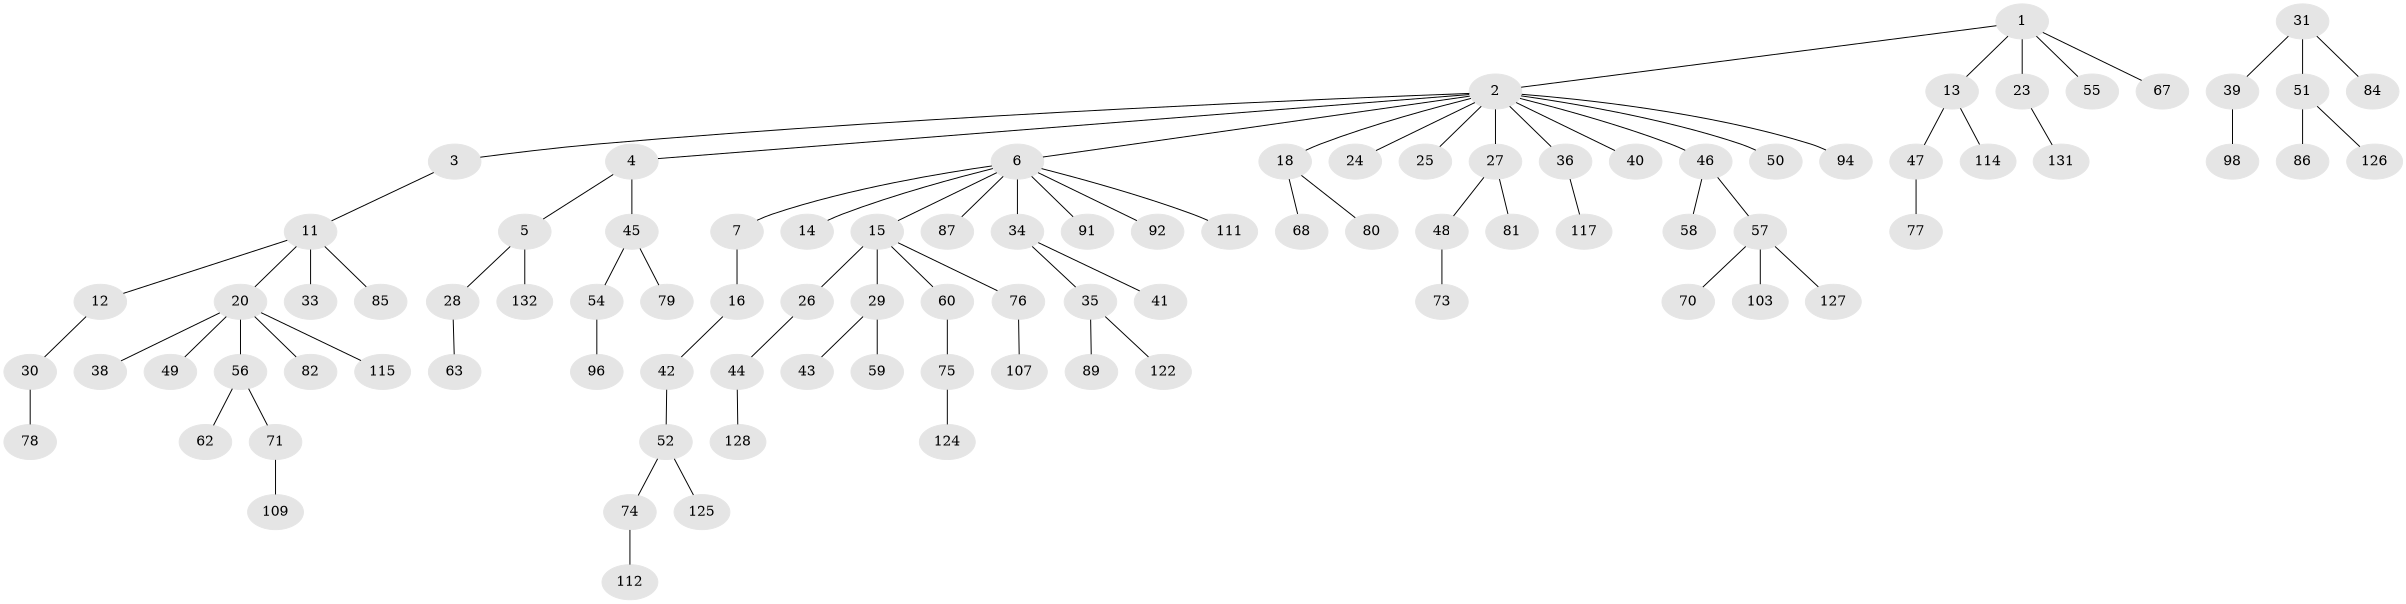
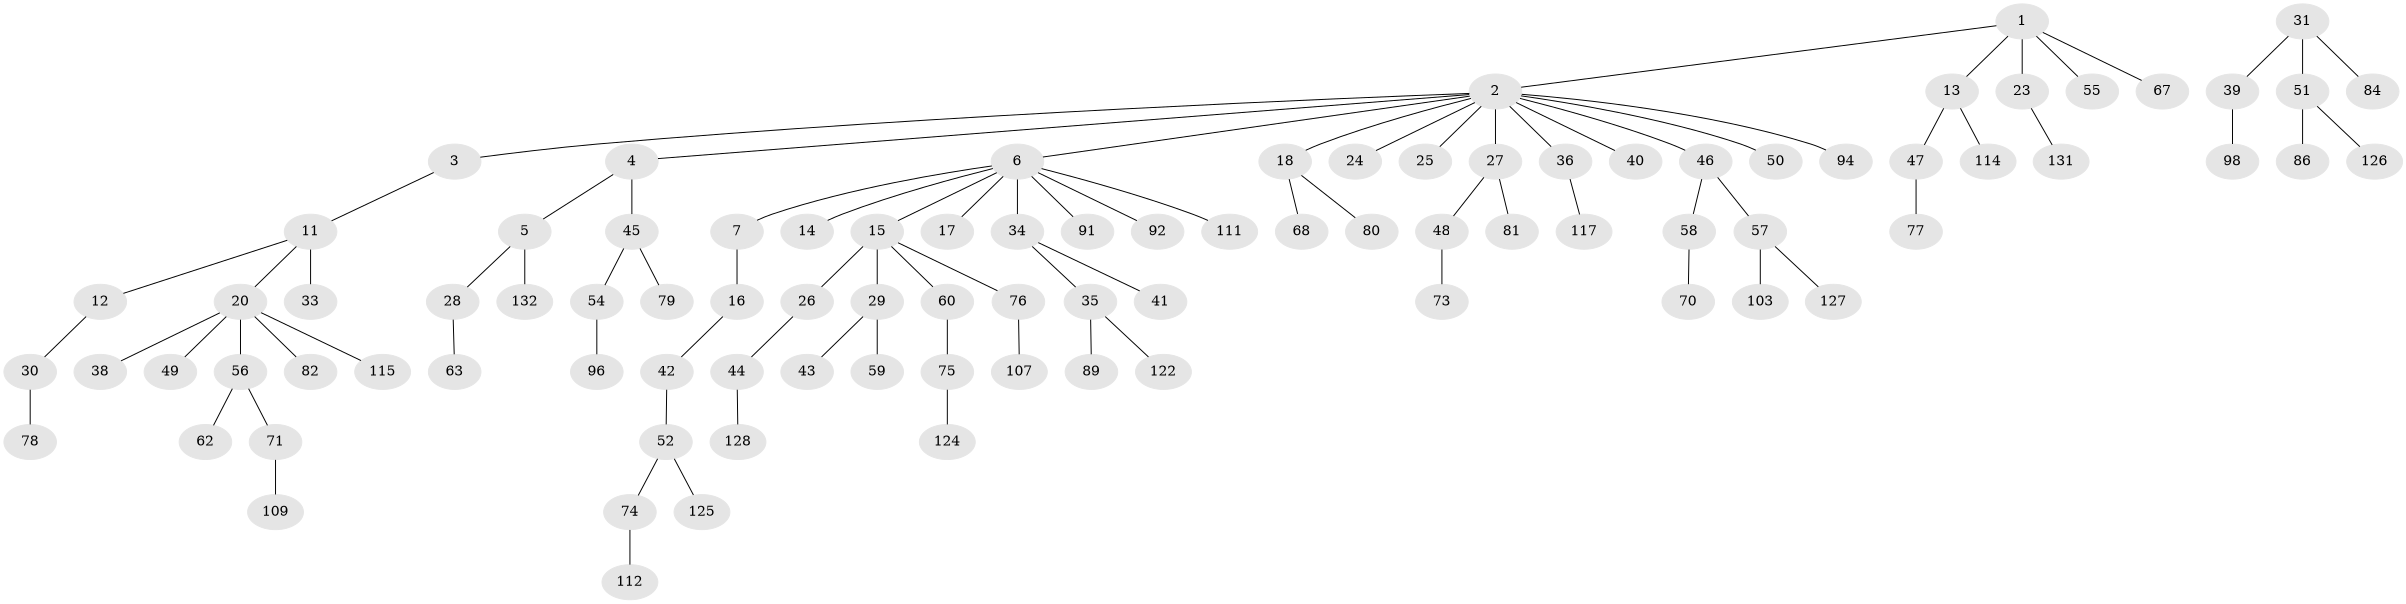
  graph {
    node [color=gray90 style=filled]
    1 [super="+8"]
    2 [super="+19"]
    13
    23 [super="+108"]
    55
    67
    3 [super="+105"]
    4 [super="+10"]
    6 [super="+9"]
    18 [super="+97"]
    24
    25
    27 [super="+32"]
    36
    40
    46
    50
    94 [super="+102"]
    47 [super="+72"]
    114
    131
    11 [super="+120"]
    5 [super="+123"]
    45 [super="+69"]
    7
    14 [super="+110"]
    15 [super="+22"]
-   17 [label=87]
+   17
    34 [super="+113"]
    91
    92
    111 [super="+118"]
    68
    80
    48 [super="+121"]
    81 [super="+130"]
    117
    57 [super="+66"]
    58
    12 [super="+21"]
    20 [super="+37"]
    33
-   85
    28
    132
    54 [super="+87"]
    79
    63 [super="+64"]
    16
    26
    29 [super="+116"]
    60
    76 [super="+83"]
    35 [super="+65"]
    41
    42 [super="+100"]
    30 [super="+53"]
    38 [super="+90"]
    49
    56 [super="+119"]
    82
    115
    78
    31 [super="+129"]
    39 [super="+62"]
    51 [super="+88"]
    84
    77
    44 [super="+104"]
    43 [super="+106"]
    59 [super="+95"]
    75
    107
    52
    n75 [label=62]
    71 [super="+93"]
    128
    73
    98
    86
    126
    89 [super="+101"]
    122
    74 [super="+99"]
    125
    96
    70
    103
    127
    112
    109
    124
    1 -- 2
    1 -- 13
    1 -- 23
    1 -- 55
    1 -- 67
    2 -- 3
    2 -- 4
    2 -- 6
    2 -- 18
    2 -- 24
    2 -- 25
    2 -- 27
    2 -- 36
    2 -- 40
    2 -- 46
    2 -- 50
    2 -- 94
    13 -- 47
    13 -- 114
    23 -- 131
    3 -- 11
    4 -- 5
    4 -- 45
    6 -- 7
    6 -- 14
    6 -- 15
    6 -- 17
    6 -- 34
    6 -- 91
    6 -- 92
    6 -- 111
    18 -- 68
    18 -- 80
    27 -- 48
    27 -- 81
    36 -- 117
    46 -- 57
    46 -- 58
    47 -- 77
    11 -- 12
    11 -- 20
    11 -- 33
-   11 -- 85
    5 -- 28
    5 -- 132
    45 -- 54
    45 -- 79
    7 -- 16
    15 -- 26
    15 -- 29
    15 -- 60
    15 -- 76
    34 -- 35
    34 -- 41
    48 -- 73
-   57 -- 70
+   58 -- 70
    57 -- 103
    57 -- 127
    12 -- 30
    20 -- 38
    20 -- 49
    20 -- 56
    20 -- 82
    20 -- 115
    28 -- 63
    54 -- 96
    16 -- 42
    26 -- 44
    29 -- 43
    29 -- 59
    60 -- 75
    76 -- 107
    35 -- 89
    35 -- 122
    42 -- 52
    30 -- 78
    56 -- n75
    56 -- 71
    31 -- 39
    31 -- 51
    31 -- 84
    39 -- 98
    51 -- 86
    51 -- 126
    44 -- 128
    75 -- 124
    52 -- 74
    52 -- 125
    71 -- 109
    74 -- 112
  }
